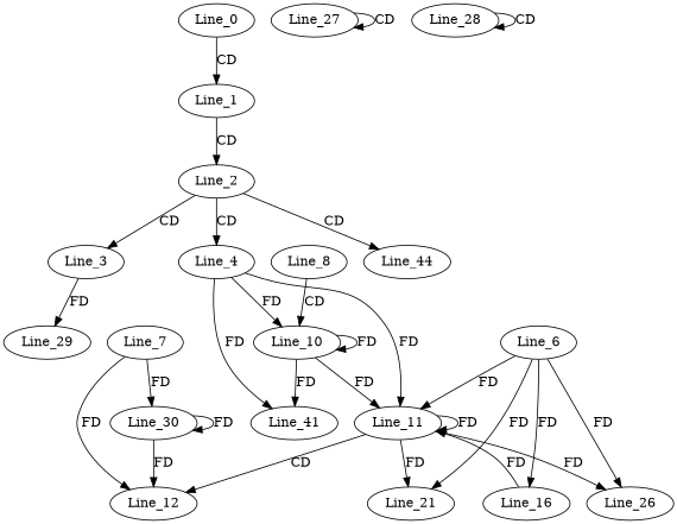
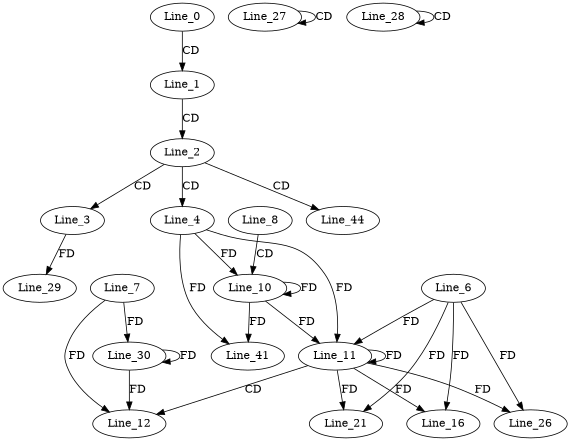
  digraph {
    Line_0
    Line_1
    Line_2
    Line_3
    Line_4
    Line_44
    Line_29
    Line_10
    Line_11
    Line_41
    Line_12
    Line_16
    Line_21
    Line_26
    Line_8
    Line_6
    Line_7
    Line_30
    Line_27
    Line_28
    Line_0 -> Line_1 [label=CD]
    Line_1 -> Line_2 [label=CD]
    Line_2 -> Line_3 [label=CD]
    Line_2 -> Line_4 [label=CD]
    Line_2 -> Line_44 [label=CD]
    Line_3 -> Line_29 [label=FD]
    Line_4 -> Line_10 [label=FD]
    Line_4 -> Line_11 [label=FD]
    Line_4 -> Line_41 [label=FD]
    Line_10 -> Line_10 [label=FD]
    Line_10 -> Line_11 [label=FD]
    Line_10 -> Line_41 [label=FD]
    Line_11 -> Line_11 [label=FD]
    Line_11 -> Line_12 [label=CD]
-   Line_16 -> Line_11 [label=FD]
+   Line_11 -> Line_16 [label=FD]
    Line_11 -> Line_21 [label=FD]
    Line_11 -> Line_26 [label=FD]
    Line_8 -> Line_10 [label=CD]
    Line_6 -> Line_11 [label=FD]
    Line_6 -> Line_16 [label=FD]
    Line_6 -> Line_21 [label=FD]
    Line_6 -> Line_26 [label=FD]
    Line_7 -> Line_12 [label=FD]
    Line_7 -> Line_30 [label=FD]
    Line_30 -> Line_12 [label=FD]
    Line_30 -> Line_30 [label=FD]
    Line_27 -> Line_27 [label=CD]
    Line_28 -> Line_28 [label=CD]
  }
